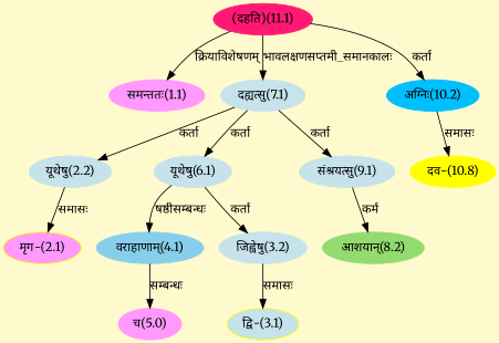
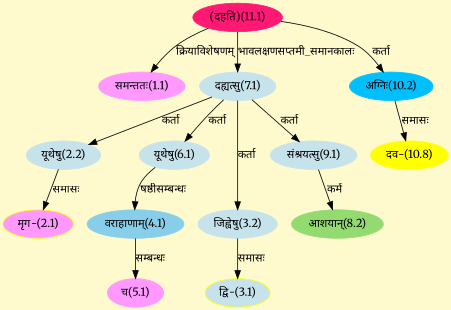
  digraph {
    bgcolor=lemonchiffon1
    compound=true
    fontname=Merriweather
    rankdir=BT
    node [color="#C6E2EB" fontname=Merriweather style=filled]
    edge [dir=back fontname=Merriweather]
    n1 [color="#FF99FF" label="समन्ततः(1.1)"]
    n2 [color="#FF1975" label="(दहति)(11.1)"]
    n3 [color="#FFFF00" fillcolor="#FF99FF" label="मृग-(2.1)"]
    n4 [label="यूथेषु(2.2)"]
    n5 [label="दह्यत्सु(7.1)"]
    n6 [color="#FFFF00" fillcolor="#C6E2EB" label="द्वि-(3.1)"]
    n7 [label="जिह्वेषु(3.2)"]
    n8 [color="#87CEEB" label="वराहाणाम्(4.1)"]
    n9 [label="यूथेषु(6.1)"]
-   n10 [color="#FF99FF" label="च(5.0)"]
+   n10 [color="#FF99FF" label="च(5.1)"]
    n11 [color="#93DB70" label="आशयान्(8.2)"]
    n12 [label="संश्रयत्सु(9.1)"]
    n13 [color="#FFFF00" label="दव-(10.8)"]
    n14 [color="#00BFFF" label="अग्निः(10.2)"]
    n1 -> n2 [label="क्रियाविशेषणम्"]
    n3 -> n4 [label="समासः"]
    n4 -> n5 [label="कर्ता"]
    n5 -> n2 [label="भावलक्षणसप्तमी_समानकालः"]
    n6 -> n7 [label="समासः"]
-   n7 -> n9 [label="कर्ता"]
+   n7 -> n5 [label="कर्ता"]
    n8 -> n9 [label="षष्ठीसम्बन्धः"]
    n9 -> n5 [label="कर्ता"]
    n10 -> n8 [label="सम्बन्धः"]
    n11 -> n12 [label="कर्म"]
    n12 -> n5 [label="कर्ता"]
    n13 -> n14 [label="समासः"]
    n14 -> n2 [label="कर्ता"]
  }
